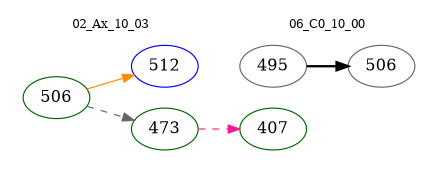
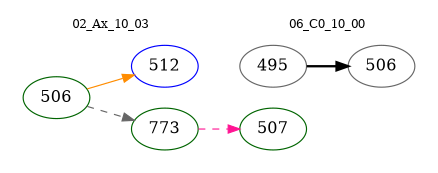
  digraph {
    rankdir=LR
    node [color=darkgreen]
    edge [style=dashed]
    n1 [label=506]
-   n2 [label=473]
+   n2 [label=773]
    n3 [color=blue label=512]
    n4 [color=gray40 label=495]
    n5 [color=gray40 label=506]
-   n6 [label=407]
+   n6 [label=507]
    subgraph cluster_1 {
      color=white
      fontsize=10
      label="02_Ax_10_03"
      n1
      n2
      n3
    }
    subgraph cluster_2 {
      color=white
      fontsize=10
      label="06_C0_10_00"
      n4
      n5
      n6
    }
    n1 -> n2 [color=gray40]
    n1 -> n3 [color=darkorange style=solid]
    n2 -> n6 [color=deeppink]
    n4 -> n5 [color=black style=bold]
  }
